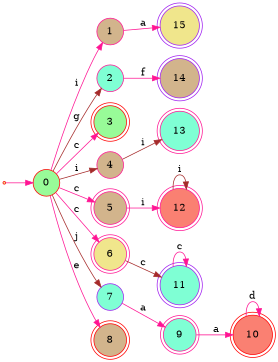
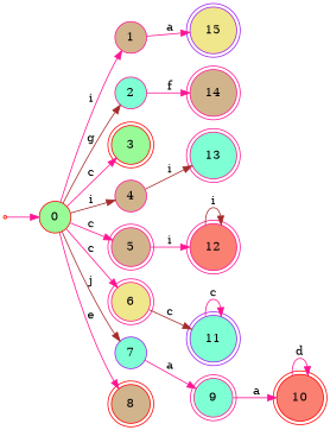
  digraph {
    rankdir=LR
    node [color=deeppink fillcolor=tan shape=doublecircle style=filled]
    edge [color=deeppink]
    dummy0 [color=red fillcolor=khaki shape=point]
    0 [color=red fillcolor=palegreen shape=circle]
    1 [shape=circle]
    2 [fillcolor=aquamarine shape=circle]
    3 [color=red fillcolor=palegreen]
    4 [shape=circle]
    5
    6 [fillcolor=khaki]
    7 [color=purple fillcolor=aquamarine shape=circle]
    8 [color=red]
    15 [color=purple fillcolor=khaki]
-   14 [color=purple]
+   14
    13 [fillcolor=aquamarine]
    12 [fillcolor=salmon]
    11 [color=purple fillcolor=aquamarine]
    9 [fillcolor=aquamarine]
    10 [color=red fillcolor=salmon]
    dummy0 -> 0
    0 -> 1 [label=i]
    0 -> 2 [color=brown label=g]
    0 -> 3 [label=c]
    0 -> 4 [color=brown label=i]
    0 -> 5 [label=c]
    0 -> 6 [label=c]
    0 -> 7 [color=brown label=j]
    0 -> 8 [label=e]
    1 -> 15 [label=a]
    2 -> 14 [label=f]
    4 -> 13 [color=brown label=i]
    5 -> 12 [label=i]
    6 -> 11 [color=brown label=c]
    7 -> 9 [label=a]
    12 -> 12 [color=brown label=i]
    11 -> 11 [label=c]
    9 -> 10 [label=a]
    10 -> 10 [label=d]
  }
